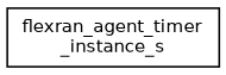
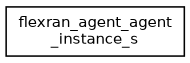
  digraph {
    rankdir=LR
-   n1 [color=black fillcolor=white fontname=Helvetica fontsize=10 height=0.2 label="flexran_agent_timer\l_instance_s" shape=record style=filled width=0.4]
+   n1 [color=black fillcolor=white fontname=Helvetica fontsize=10 height=0.2 label="flexran_agent_agent\l_instance_s" shape=record style=filled width=0.4]
  }
